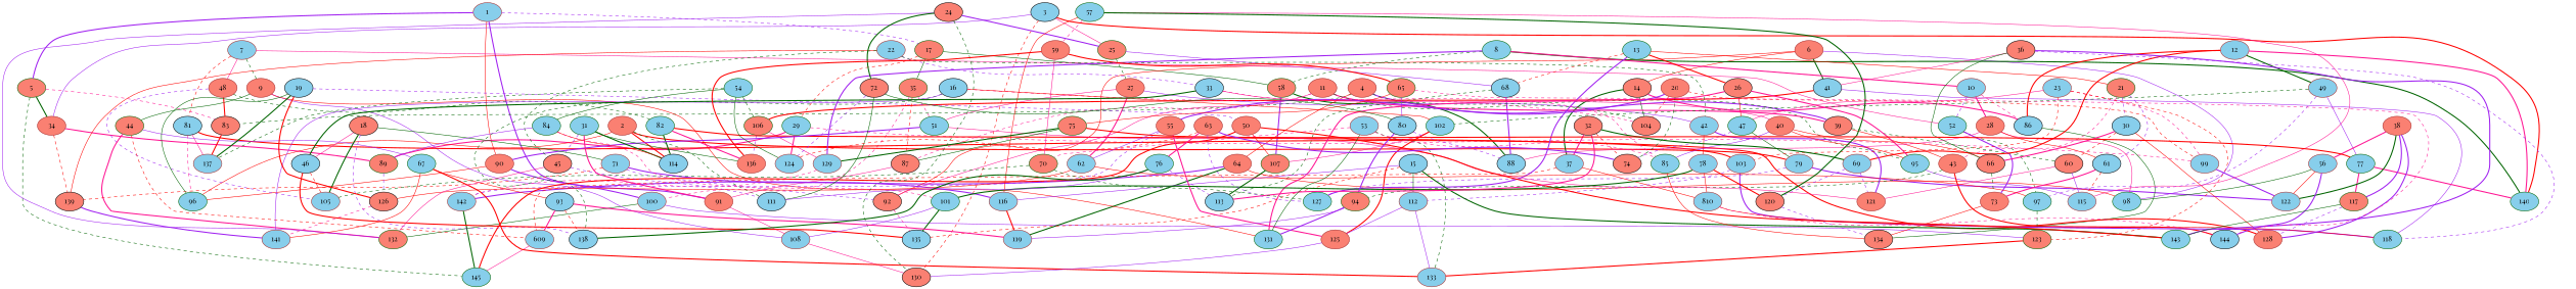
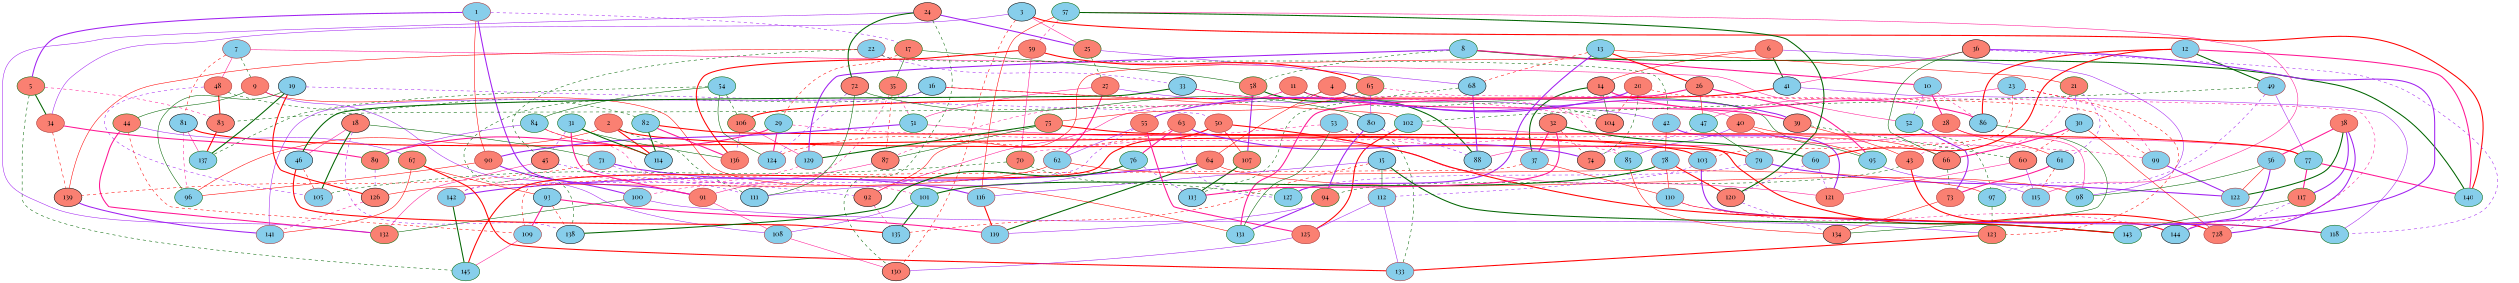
  graph {
    fontname="Playfair Display"
    node [color=brown fillcolor=skyblue fontname="Playfair Display" style=filled]
    edge [color=purple fontname="Playfair Display" style=solid]
    5 [color=darkgreen fillcolor=salmon]
    1
    17 [color=darkgreen fillcolor=salmon]
    90 [fillcolor=salmon]
    91 [fillcolor=salmon]
    34 [fillcolor=salmon]
    83 [color=black fillcolor=salmon]
    145 [color=darkgreen]
    58 [color=darkgreen fillcolor=salmon]
    29 [color=darkgreen]
    35 [color=darkgreen fillcolor=salmon]
    96 [color=darkgreen]
    100
    108
    2 [fillcolor=salmon]
    79
    111 [color=black]
    114 [color=black]
    127 [color=darkgreen]
    122
    3 [color=black]
    25 [color=darkgreen fillcolor=salmon]
    130 [color=black fillcolor=salmon]
    140 [color=darkgreen]
    68 [color=black]
    27 [fillcolor=salmon]
    139 [color=black fillcolor=salmon]
    89 [color=darkgreen fillcolor=salmon]
    4 [fillcolor=salmon]
    39 [color=black fillcolor=salmon]
    64 [fillcolor=salmon]
    95 [color=darkgreen]
    43 [fillcolor=salmon]
    60 [color=black fillcolor=salmon]
    98 [color=darkgreen]
    142
    119
-   137
+   137 [color=darkgreen]
    115
    6 [fillcolor=salmon]
    14 [color=black fillcolor=salmon]
    41 [color=black]
    92 [color=black fillcolor=salmon]
    86 [color=black]
    104 [color=black fillcolor=salmon]
    37
    118 [color=darkgreen]
    106 [color=darkgreen fillcolor=salmon]
    135 [color=black]
    9 [fillcolor=salmon]
    7
    48 [fillcolor=salmon]
    52 [color=darkgreen]
    81 [color=black]
    44 [color=darkgreen fillcolor=salmon]
    131 [color=darkgreen]
    105
    82 [color=darkgreen]
    97 [color=darkgreen]
    73 [fillcolor=salmon]
    103
    8 [color=darkgreen]
    10
    129
    28 [fillcolor=salmon]
    88 [color=black]
    107 [color=darkgreen fillcolor=salmon]
    132 [color=darkgreen fillcolor=salmon]
-   109 [label=609]
-   67 [color=darkgreen]
+   109
+   67 [color=darkgreen fillcolor=salmon]
    61 [color=black]
    134 [color=black fillcolor=salmon]
    11 [fillcolor=salmon]
    87 [color=black fillcolor=salmon]
    12
    49
    69
    102 [color=darkgreen]
    77 [color=darkgreen]
    121 [fillcolor=salmon]
    120 [color=black fillcolor=salmon]
    13 [color=darkgreen]
    21 [color=darkgreen fillcolor=salmon]
    26 [color=black fillcolor=salmon]
    30 [color=black]
    47 [color=darkgreen]
    113 [color=black]
-   110 [label=810]
+   110
    15 [color=black]
    112
    116
    143 [color=darkgreen]
    133
    125 [fillcolor=salmon]
    16 [color=black]
    138 [color=black]
    141
    99
    124
    51 [color=darkgreen]
    18 [color=black fillcolor=salmon]
    46 [color=black]
    71
    19 [color=black]
    50 [fillcolor=salmon]
    126 [color=black fillcolor=salmon]
    20 [fillcolor=salmon]
    55 [fillcolor=salmon]
    74 [color=black fillcolor=salmon]
    62
    66 [color=black fillcolor=salmon]
-   128 [fillcolor=salmon]
+   128 [fillcolor=salmon label=728]
    94 [color=darkgreen fillcolor=salmon]
    144 [color=black]
    33 [color=black]
    22
    42
    45 [color=black fillcolor=salmon]
    40 [fillcolor=salmon]
    85 [color=darkgreen]
    78
    23
    123 [color=darkgreen fillcolor=salmon]
    24 [color=black fillcolor=salmon]
    72 [color=black fillcolor=salmon]
    80 [color=black]
    31 [color=darkgreen]
    136 [fillcolor=salmon]
    32 [color=black fillcolor=salmon]
    36 [color=black fillcolor=salmon]
    38 [fillcolor=salmon]
    56
    117 [color=darkgreen fillcolor=salmon]
    101 [color=darkgreen]
    93 [color=black]
    53
    70 [color=darkgreen fillcolor=salmon]
    54 [color=darkgreen]
    84 [color=darkgreen]
    57 [color=darkgreen]
    59 [fillcolor=salmon]
    65 [color=darkgreen fillcolor=salmon]
    75 [color=darkgreen fillcolor=salmon]
    63 [fillcolor=salmon]
    76 [color=darkgreen]
    5 -- 34 [color=darkgreen style=bold]
    5 -- 83 [color=deeppink style=dashed]
    5 -- 145 [color=darkgreen style=dashed]
    1 -- 5 [style=bold]
    1 -- 17 [style=dashed]
    1 -- 90 [color=red]
    1 -- 91 [style=bold]
    17 -- 58 [color=darkgreen]
    17 -- 29 [color=red style=dashed]
    17 -- 35 [color=darkgreen]
    90 -- 96 [color=red]
    90 -- 100 [style=bold]
    91 -- 108 [color=deeppink]
    34 -- 139 [color=red style=dashed]
    34 -- 89 [color=deeppink style=bold]
    83 -- 137 [color=red style=bold]
    58 -- 88 [color=darkgreen style=bold]
    58 -- 107 [style=bold]
    29 -- 89 [color=deeppink style=bold]
    29 -- 99 [color=deeppink style=dashed]
    29 -- 124 [color=deeppink style=bold]
    35 -- 100 [color=deeppink style=dashed]
    35 -- 87 [color=red style=dashed]
    35 -- 51 [color=deeppink style=dashed]
    100 -- 132 [color=darkgreen]
    100 -- 123
    108 -- 130 [color=deeppink]
    2 -- 96 [color=red]
    2 -- 79 [color=red style=bold]
    2 -- 111 [color=darkgreen style=dashed]
    2 -- 114 [color=red style=bold]
    79 -- 127 [style=dashed]
    79 -- 122 [style=bold]
    3 -- 34
    3 -- 25 [color=deeppink]
    3 -- 130 [color=red style=dashed]
    3 -- 140 [color=red style=bold]
    25 -- 68
    25 -- 27 [color=darkgreen style=dashed]
    68 -- 88 [style=bold]
    68 -- 113 [color=darkgreen style=dashed]
    27 -- 51 [color=deeppink]
    27 -- 62 [color=deeppink style=bold]
    27 -- 42
    139 -- 141 [style=bold]
    89 -- 126 [style=dashed]
    4 -- 83 [color=darkgreen style=dashed]
    4 -- 39 [style=bold]
    4 -- 64 [color=red]
-   4 -- 95 [color=darkgreen style=dashed]
+   4 -- 95 [color=darkgreen]
    39 -- 43 [color=red]
    39 -- 60 [color=darkgreen style=dashed]
    64 -- 98 [color=red]
    64 -- 142 [style=bold]
    64 -- 119 [color=darkgreen style=bold]
    95 -- 115
    43 -- 94 [color=darkgreen style=dashed]
    43 -- 144 [color=red style=bold]
    60 -- 115
    60 -- 121 [color=deeppink]
    142 -- 145 [color=darkgreen style=bold]
    6 -- 98
    6 -- 14 [color=red]
    6 -- 41 [color=darkgreen style=bold]
    6 -- 92 [color=red]
    14 -- 86 [color=deeppink style=bold]
    14 -- 104 [color=darkgreen]
    14 -- 37 [color=darkgreen style=bold]
    41 -- 118
    41 -- 106 [color=red style=bold]
    92 -- 135 [color=deeppink style=dashed]
    86 -- 134 [color=darkgreen]
    37 -- 109 [color=red style=dashed]
    37 -- 110 [color=red]
    106 -- 129 [color=deeppink]
    106 -- 136 [style=dashed]
    9 -- 108
    9 -- 44 [color=darkgreen]
    9 -- 131 [color=red]
    7 -- 9 [color=darkgreen style=dashed]
    7 -- 48 [color=deeppink]
    7 -- 52 [color=deeppink]
    7 -- 81 [color=red style=dashed]
    48 -- 83 [color=red style=bold]
    48 -- 105 [style=dashed]
    48 -- 82 [color=darkgreen style=dashed]
    52 -- 97 [color=darkgreen style=dashed]
    52 -- 73 [style=bold]
    81 -- 96 [color=deeppink style=dashed]
    81 -- 137 [color=deeppink]
    81 -- 103 [color=red style=bold]
    44 -- 132 [color=deeppink style=bold]
    44 -- 109 [color=red style=dashed]
    44 -- 67
    82 -- 114 [color=darkgreen style=bold]
    82 -- 128 [color=red style=bold]
    82 -- 136 [color=deeppink style=bold]
    97 -- 123 [color=darkgreen style=dashed]
    73 -- 134 [color=red]
    103 -- 118 [style=bold]
    103 -- 112 [style=dashed]
    8 -- 58 [color=darkgreen style=dashed]
    8 -- 140 [color=darkgreen style=bold]
    8 -- 10 [color=deeppink style=bold]
    8 -- 129 [style=bold]
    10 -- 86 [color=deeppink style=dashed]
    10 -- 52 [style=dashed]
    10 -- 28 [color=deeppink style=bold]
    129 -- 142 [color=deeppink style=dashed]
    28 -- 98 [color=deeppink]
    28 -- 88 [color=deeppink]
    28 -- 61 [color=red]
    107 -- 113 [color=darkgreen style=bold]
    109 -- 145 [color=deeppink]
    67 -- 133 [color=red style=bold]
    67 -- 141 [color=red]
    67 -- 93 [color=red]
    61 -- 115 [color=red style=dashed]
    61 -- 73 [color=deeppink style=bold]
    11 -- 39 [color=deeppink style=bold]
    11 -- 92 [color=deeppink]
    11 -- 104 [color=darkgreen style=dashed]
    11 -- 87 [color=deeppink style=dashed]
    87 -- 91 [color=deeppink]
    12 -- 140 [color=deeppink style=bold]
    12 -- 86 [color=red style=bold]
    12 -- 49 [color=darkgreen style=bold]
    12 -- 69 [color=red style=bold]
    49 -- 97 [style=dashed]
    49 -- 102 [color=darkgreen style=dashed]
    49 -- 77
    69 -- 121 [style=dashed]
    69 -- 120 [style=dashed]
-   102 -- 107 [color=deeppink]
+   102 -- 77 [color=deeppink]
    102 -- 125 [color=red style=bold]
    77 -- 140 [color=deeppink style=bold]
    77 -- 117 [color=deeppink style=bold]
    120 -- 134 [style=dashed]
    13 -- 127 [style=bold]
    13 -- 68 [color=red style=dashed]
    13 -- 21 [color=red]
    13 -- 26 [color=red style=bold]
    21 -- 43 [color=deeppink style=dashed]
    21 -- 61 [style=dashed]
    21 -- 30 [style=dashed]
    26 -- 95 [color=deeppink style=bold]
    26 -- 131 [color=deeppink style=bold]
    26 -- 47 [color=red]
    30 -- 60 [color=red style=dashed]
    30 -- 66 [color=deeppink style=bold]
    30 -- 128 [color=red]
    47 -- 79 [color=darkgreen]
    47 -- 74 [style=dashed]
    110 -- 118 [color=red]
    110 -- 144 [color=deeppink style=dashed]
    15 -- 135 [color=red style=dashed]
    15 -- 112 [color=darkgreen]
    15 -- 116
    15 -- 143 [color=darkgreen style=bold]
    112 -- 133
    112 -- 125
    116 -- 119 [color=red style=bold]
    125 -- 130
    16 -- 104 [color=deeppink style=dashed]
    16 -- 102 [color=red]
    16 -- 138 [color=darkgreen style=dashed]
    16 -- 141
    99 -- 122 [style=bold]
    51 -- 90 [style=bold]
    51 -- 121 [color=deeppink]
    18 -- 105 [color=darkgreen style=bold]
    18 -- 138 [style=dashed]
    18 -- 46 [color=deeppink]
    18 -- 71 [color=darkgreen]
    46 -- 135 [color=red style=bold]
    46 -- 105 [color=red style=dashed]
    71 -- 139 [color=red style=dashed]
    71 -- 92 [style=dashed]
    71 -- 116 [style=bold]
    19 -- 96 [color=darkgreen]
    19 -- 137 [color=darkgreen style=bold]
    19 -- 50 [style=dashed]
    19 -- 126 [color=red style=bold]
    50 -- 145 [color=red style=bold]
    50 -- 107 [color=red]
    50 -- 143 [color=red style=bold]
    126 -- 141 [color=deeppink style=dashed]
    20 -- 104 [color=red style=dashed]
    20 -- 99 [color=red style=dashed]
    20 -- 55 [style=bold]
    20 -- 74 [color=darkgreen style=dashed]
    55 -- 142 [style=dashed]
    55 -- 125 [color=deeppink style=bold]
    55 -- 62
    62 -- 97 [color=red]
    62 -- 126 [color=red]
    66 -- 73 [color=darkgreen style=dashed]
    94 -- 119
    94 -- 131 [style=bold]
    33 -- 46 [color=darkgreen style=bold]
    33 -- 40 [color=deeppink]
    33 -- 85 [color=deeppink style=dashed]
    22 -- 139 [color=red]
    22 -- 33 [style=dashed]
    22 -- 42 [color=darkgreen style=dashed]
    22 -- 45 [color=darkgreen style=dashed]
    42 -- 121 [style=bold]
    42 -- 78 [color=red]
    45 -- 111 [style=dashed]
    45 -- 132 [color=deeppink]
    40 -- 95 [color=red]
    40 -- 66 [color=red]
    40 -- 85
    85 -- 134 [color=red]
    78 -- 120 [color=red style=bold]
    78 -- 110 [color=red]
    78 -- 101 [color=darkgreen style=bold]
    23 -- 103 [color=red style=dashed]
    23 -- 47 [color=deeppink]
    23 -- 99 [color=deeppink style=dashed]
    23 -- 123 [color=red style=dashed]
    123 -- 133 [color=red style=bold]
    24 -- 25 [style=bold]
    24 -- 130 [color=darkgreen style=dashed]
    24 -- 132
    24 -- 72 [color=darkgreen style=bold]
    72 -- 111 [color=darkgreen]
    72 -- 124 [style=dashed]
    72 -- 80 [color=darkgreen]
    80 -- 88 [style=dashed]
    80 -- 94 [style=bold]
    31 -- 91 [color=deeppink style=bold]
    31 -- 114 [color=darkgreen style=bold]
    31 -- 45 [style=dashed]
    31 -- 136 [color=darkgreen]
    32 -- 37 [color=deeppink style=bold]
    32 -- 69 [color=darkgreen style=bold]
    32 -- 113 [color=deeppink style=bold]
    32 -- 74 [color=red style=dashed]
    36 -- 41 [color=deeppink]
    36 -- 118 [style=dashed]
    36 -- 143 [style=bold]
    36 -- 66 [color=darkgreen]
    38 -- 122 [color=darkgreen style=bold]
    38 -- 128 [style=bold]
    38 -- 56 [color=deeppink style=bold]
    38 -- 117 [style=bold]
    56 -- 122 [color=red]
    56 -- 98 [color=darkgreen]
    56 -- 144 [style=bold]
    117 -- 143 [color=darkgreen]
    117 -- 128 [style=dashed]
    101 -- 108
    101 -- 135 [color=darkgreen style=bold]
    93 -- 119 [color=deeppink style=bold]
    93 -- 109 [color=deeppink style=bold]
    93 -- 138 [color=red style=dashed]
    53 -- 131 [color=darkgreen]
    53 -- 133 [color=darkgreen style=dashed]
    53 -- 85 [color=deeppink style=dashed]
    53 -- 70 [color=deeppink style=dashed]
    70 -- 127 [color=darkgreen style=dashed]
    70 -- 105 [color=darkgreen style=dashed]
    54 -- 137 [color=darkgreen style=dashed]
    54 -- 106 [color=darkgreen style=dashed]
    54 -- 124 [color=darkgreen]
    54 -- 84 [color=darkgreen]
    84 -- 114 [color=red]
    84 -- 89
    84 -- 101 [color=deeppink style=dashed]
    57 -- 115 [color=deeppink]
    57 -- 120 [color=darkgreen style=bold]
    57 -- 116 [color=red]
    57 -- 59 [color=deeppink style=dashed]
    59 -- 136 [color=red style=bold]
    59 -- 70 [color=deeppink]
    59 -- 65 [color=red style=bold]
    65 -- 144 [color=deeppink style=dashed]
    65 -- 80
    65 -- 75 [color=red]
    75 -- 129 [color=darkgreen style=bold]
    75 -- 87 [color=darkgreen]
    75 -- 77 [color=red style=bold]
    63 -- 127 [style=dashed]
    63 -- 124 [color=red style=dashed]
    63 -- 74 [style=bold]
    63 -- 76 [color=deeppink style=bold]
    76 -- 111
    76 -- 113 [style=dashed]
    76 -- 138 [color=darkgreen style=bold]
  }
